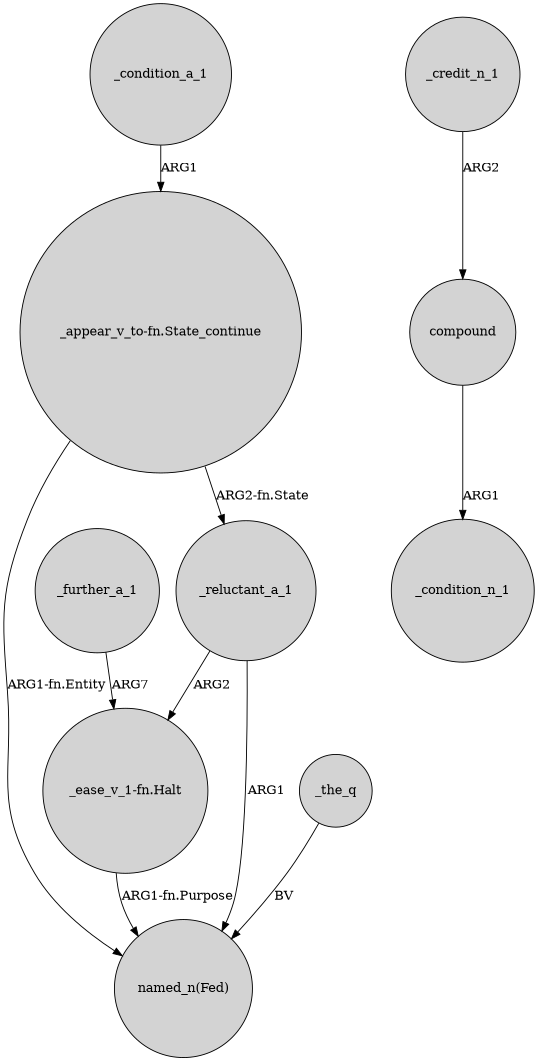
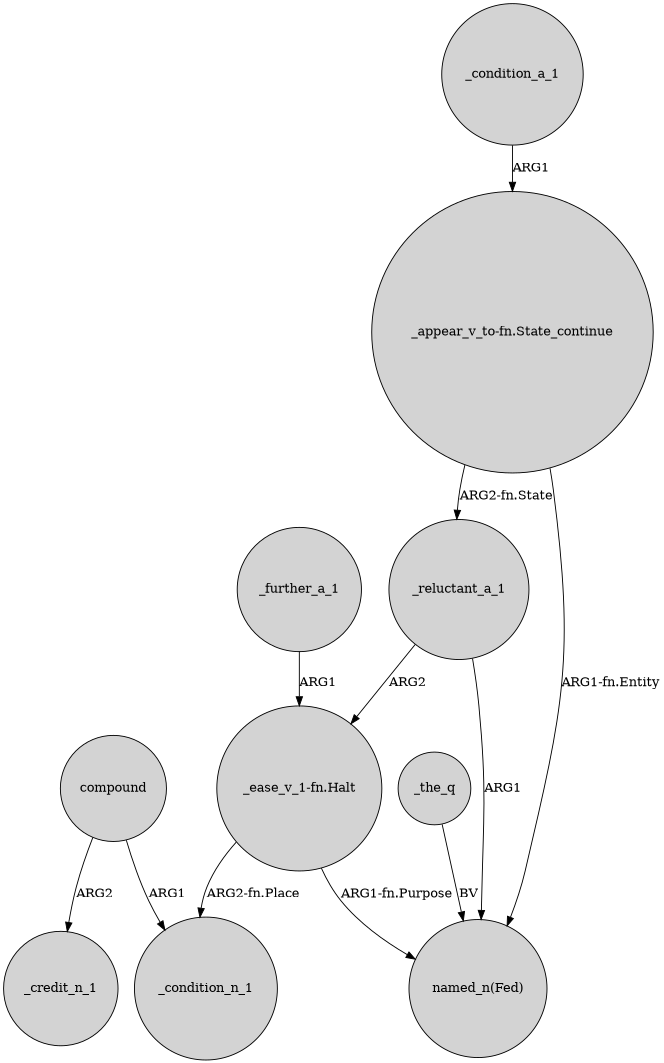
  digraph {
    node [shape=circle style=filled]
    "_ease_v_1-fn.Halt"
    _condition_n_1
    "named_n(Fed)"
    _reluctant_a_1
    _the_q
    n6 [label=_condition_a_1]
    "_appear_v_to-fn.State_continue"
    compound
    _credit_n_1
    _further_a_1
+   "_ease_v_1-fn.Halt" -> _condition_n_1 [label="ARG2-fn.Place"]
    "_ease_v_1-fn.Halt" -> "named_n(Fed)" [label="ARG1-fn.Purpose"]
    _reluctant_a_1 -> "_ease_v_1-fn.Halt" [label=ARG2]
    _reluctant_a_1 -> "named_n(Fed)" [label=ARG1]
    _the_q -> "named_n(Fed)" [label=BV]
    n6 -> "_appear_v_to-fn.State_continue" [label=ARG1]
    "_appear_v_to-fn.State_continue" -> "named_n(Fed)" [label="ARG1-fn.Entity"]
    "_appear_v_to-fn.State_continue" -> _reluctant_a_1 [label="ARG2-fn.State"]
    compound -> _condition_n_1 [label=ARG1]
-   _credit_n_1 -> compound [label=ARG2]
-   _further_a_1 -> "_ease_v_1-fn.Halt" [label=ARG7]
+   compound -> _credit_n_1 [label=ARG2]
+   _further_a_1 -> "_ease_v_1-fn.Halt" [label=ARG1]
  }
